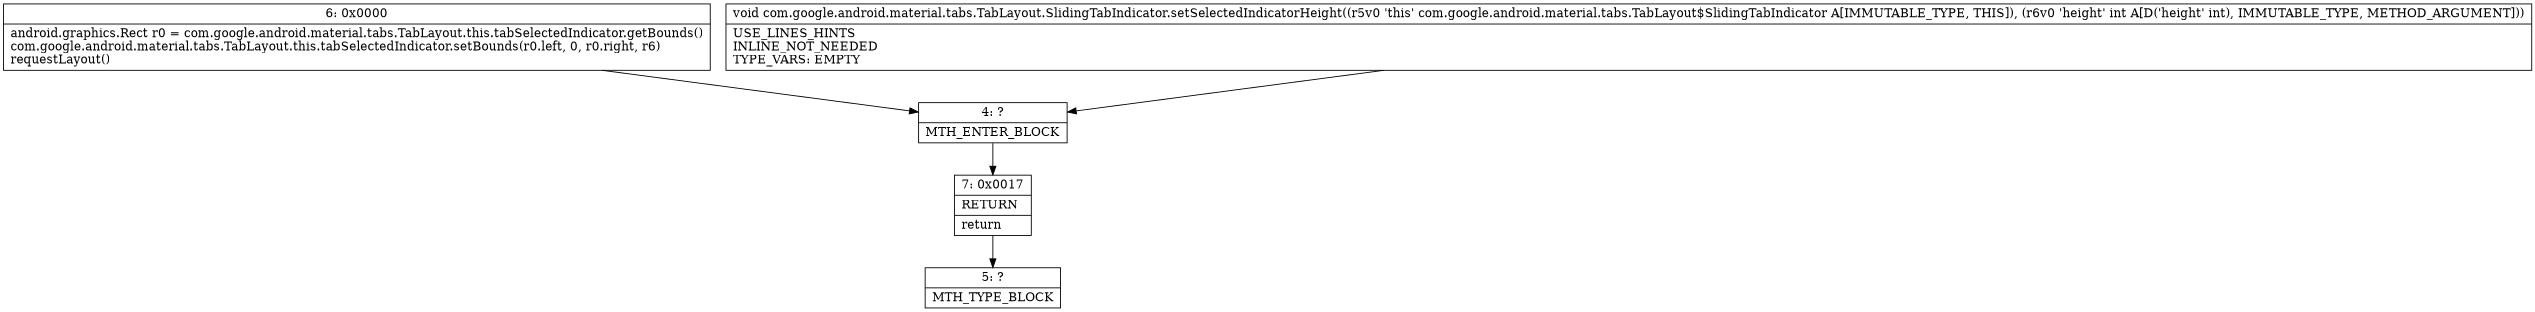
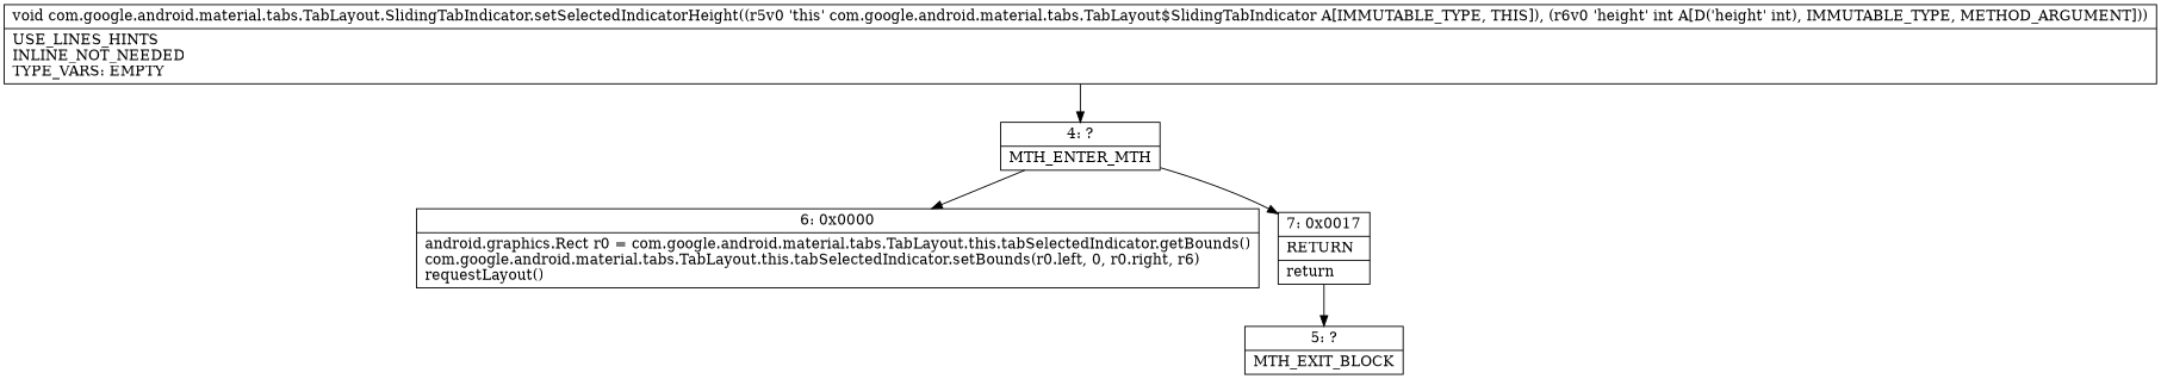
  digraph {
    node [shape=record]
-   n1 [label="{4\:\ ?|MTH_ENTER_BLOCK\l}"]
+   n1 [label="{4\:\ ?|MTH_ENTER_MTH\l}"]
    n2 [label="{6\:\ 0x0000|android.graphics.Rect r0 = com.google.android.material.tabs.TabLayout.this.tabSelectedIndicator.getBounds()\lcom.google.android.material.tabs.TabLayout.this.tabSelectedIndicator.setBounds(r0.left, 0, r0.right, r6)\lrequestLayout()\l}"]
    n3 [label="{7\:\ 0x0017|RETURN\l|return\l}"]
-   n4 [label="{5\:\ ?|MTH_TYPE_BLOCK\l}"]
+   n4 [label="{5\:\ ?|MTH_EXIT_BLOCK\l}"]
    n5 [label="{void com.google.android.material.tabs.TabLayout.SlidingTabIndicator.setSelectedIndicatorHeight((r5v0 'this' com.google.android.material.tabs.TabLayout$SlidingTabIndicator A[IMMUTABLE_TYPE, THIS]), (r6v0 'height' int A[D('height' int), IMMUTABLE_TYPE, METHOD_ARGUMENT]))  | USE_LINES_HINTS\lINLINE_NOT_NEEDED\lTYPE_VARS: EMPTY\l}"]
-   n2 -> n1
+   n1 -> n2
    n1 -> n3
    n3 -> n4
    n5 -> n1
  }
